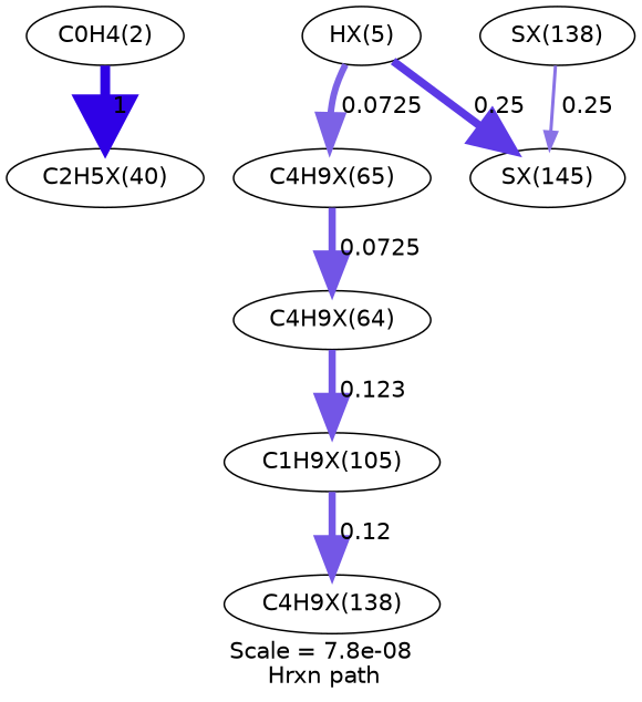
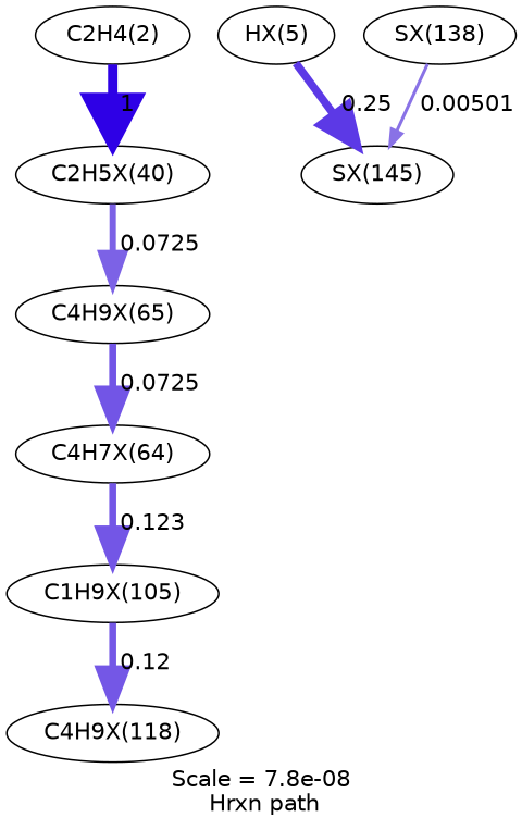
  digraph {
    fontname=Helvetica
    label="Scale = 7.8e-08\l Hrxn path"
    node [fontname=Helvetica]
    edge [fontname=Helvetica]
-   n1 [label="C0H4(2)"]
+   n1 [label="C2H4(2)"]
    n2 [label="C2H5X(40)"]
    n3 [label="C4H9X(65)"]
-   n4 [label="C4H9X(64)"]
+   n4 [label="C4H7X(64)"]
    n5 [label="C1H9X(105)"]
    n6 [label="HX(5)"]
    n7 [label="SX(145)"]
-   n8 [label="C4H9X(138)"]
+   n8 [label="C4H9X(118)"]
    n9 [label="SX(138)"]
    n1 -> n2 [arrowsize=3 color="0.7, 1.5, 0.9" label=" 1" style="setlinewidth(6)"]
-   n6 -> n3 [arrowsize=2.01 color="0.7, 0.573, 0.9" label=" 0.0725" style="setlinewidth(4.02)"]
+   n2 -> n3 [arrowsize=2.01 color="0.7, 0.573, 0.9" label=" 0.0725" style="setlinewidth(4.02)"]
    n3 -> n4 [arrowsize=2.23 color="0.7, 0.63, 0.9" label=" 0.0725" style="setlinewidth(4.46)"]
    n4 -> n5 [arrowsize=2.21 color="0.7, 0.623, 0.9" label=" 0.123" style="setlinewidth(4.42)"]
    n5 -> n8 [arrowsize=2.2 color="0.7, 0.62, 0.9" label=" 0.12" style="setlinewidth(4.4)"]
    n6 -> n7 [arrowsize=2.48 color="0.7, 0.75, 0.9" label=" 0.25" style="setlinewidth(4.95)"]
-   n9 -> n7 [arrowsize=1 color="0.7, 0.505, 0.9" label=" 0.25" style="setlinewidth(2)"]
+   n9 -> n7 [arrowsize=1 color="0.7, 0.505, 0.9" label=" 0.00501" style="setlinewidth(2)"]
  }
